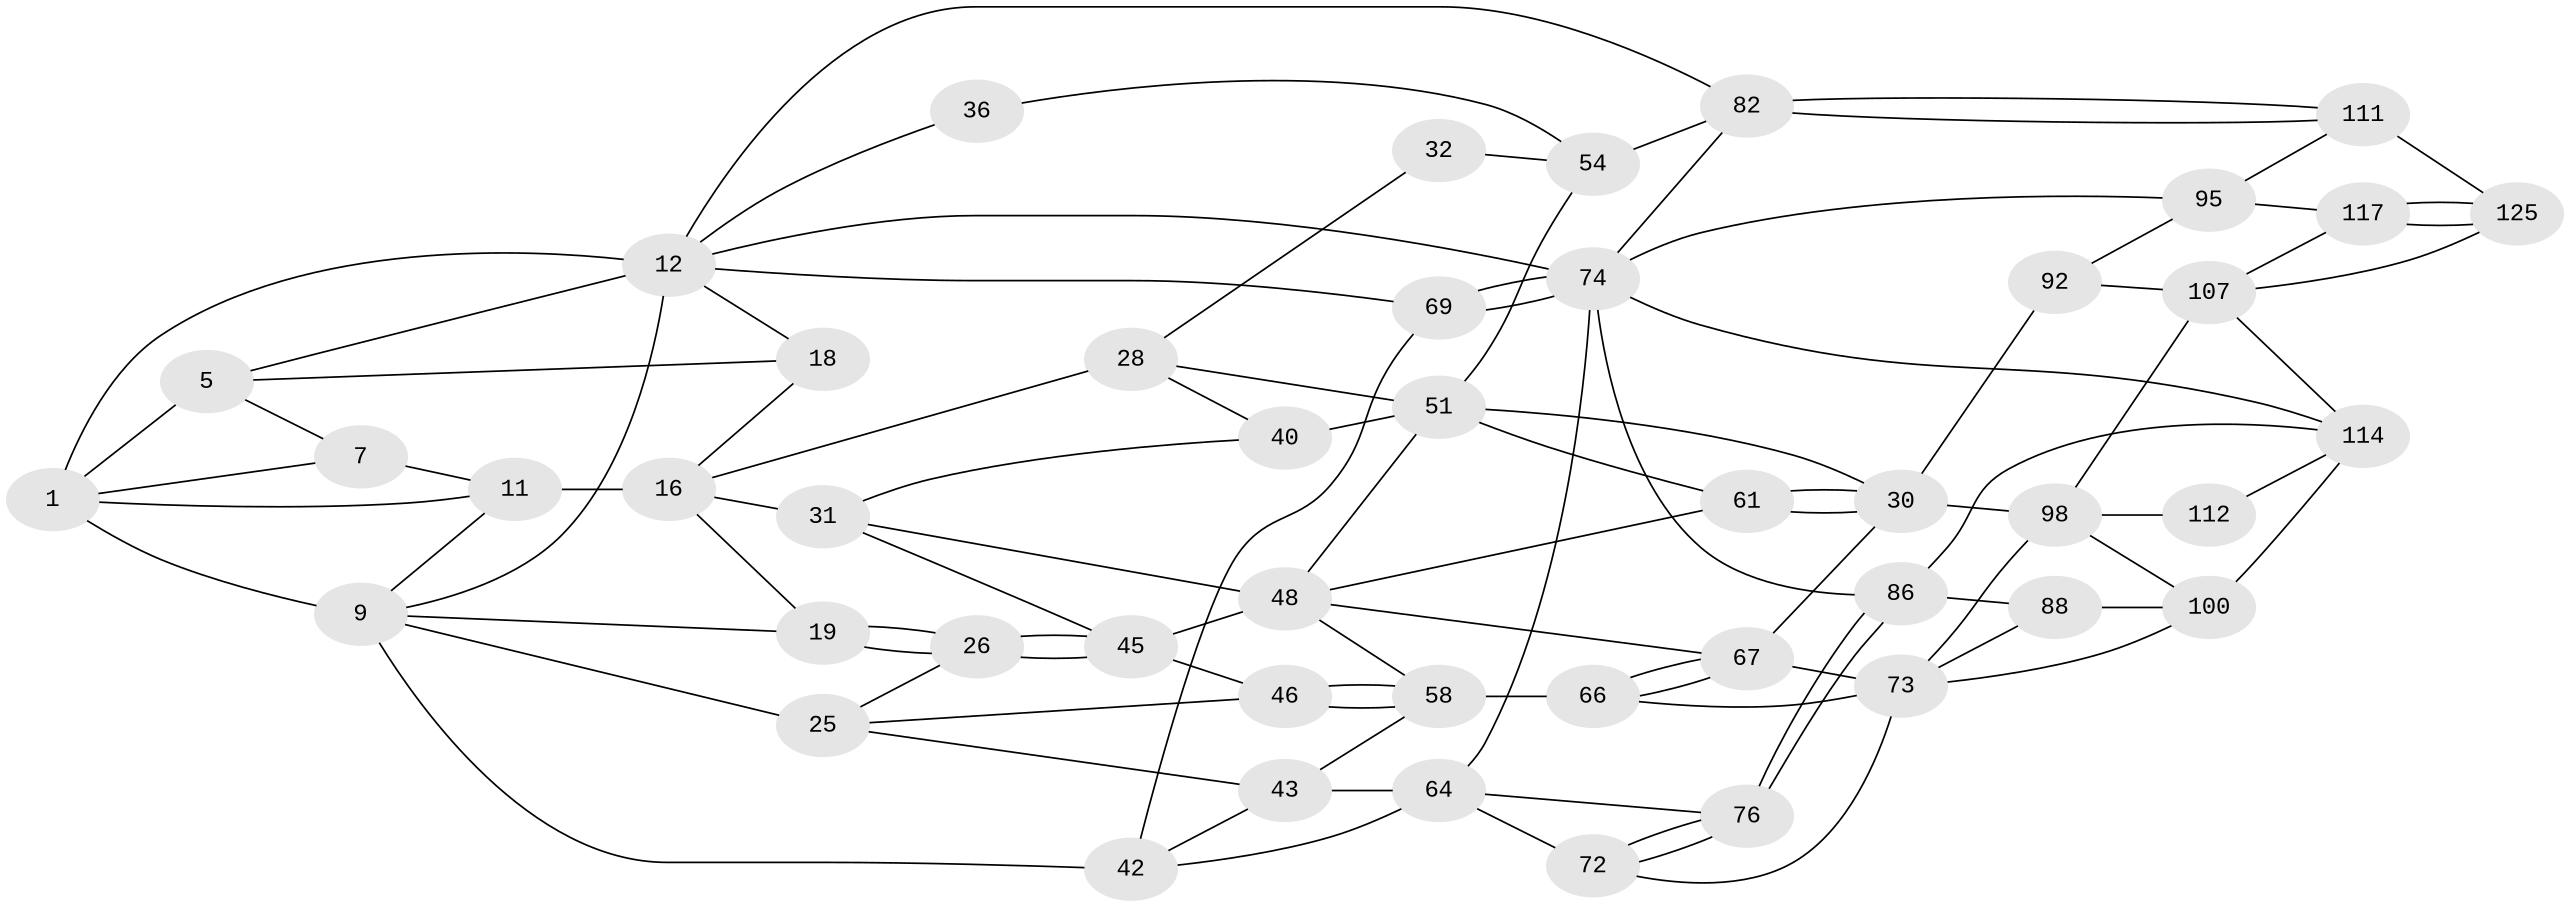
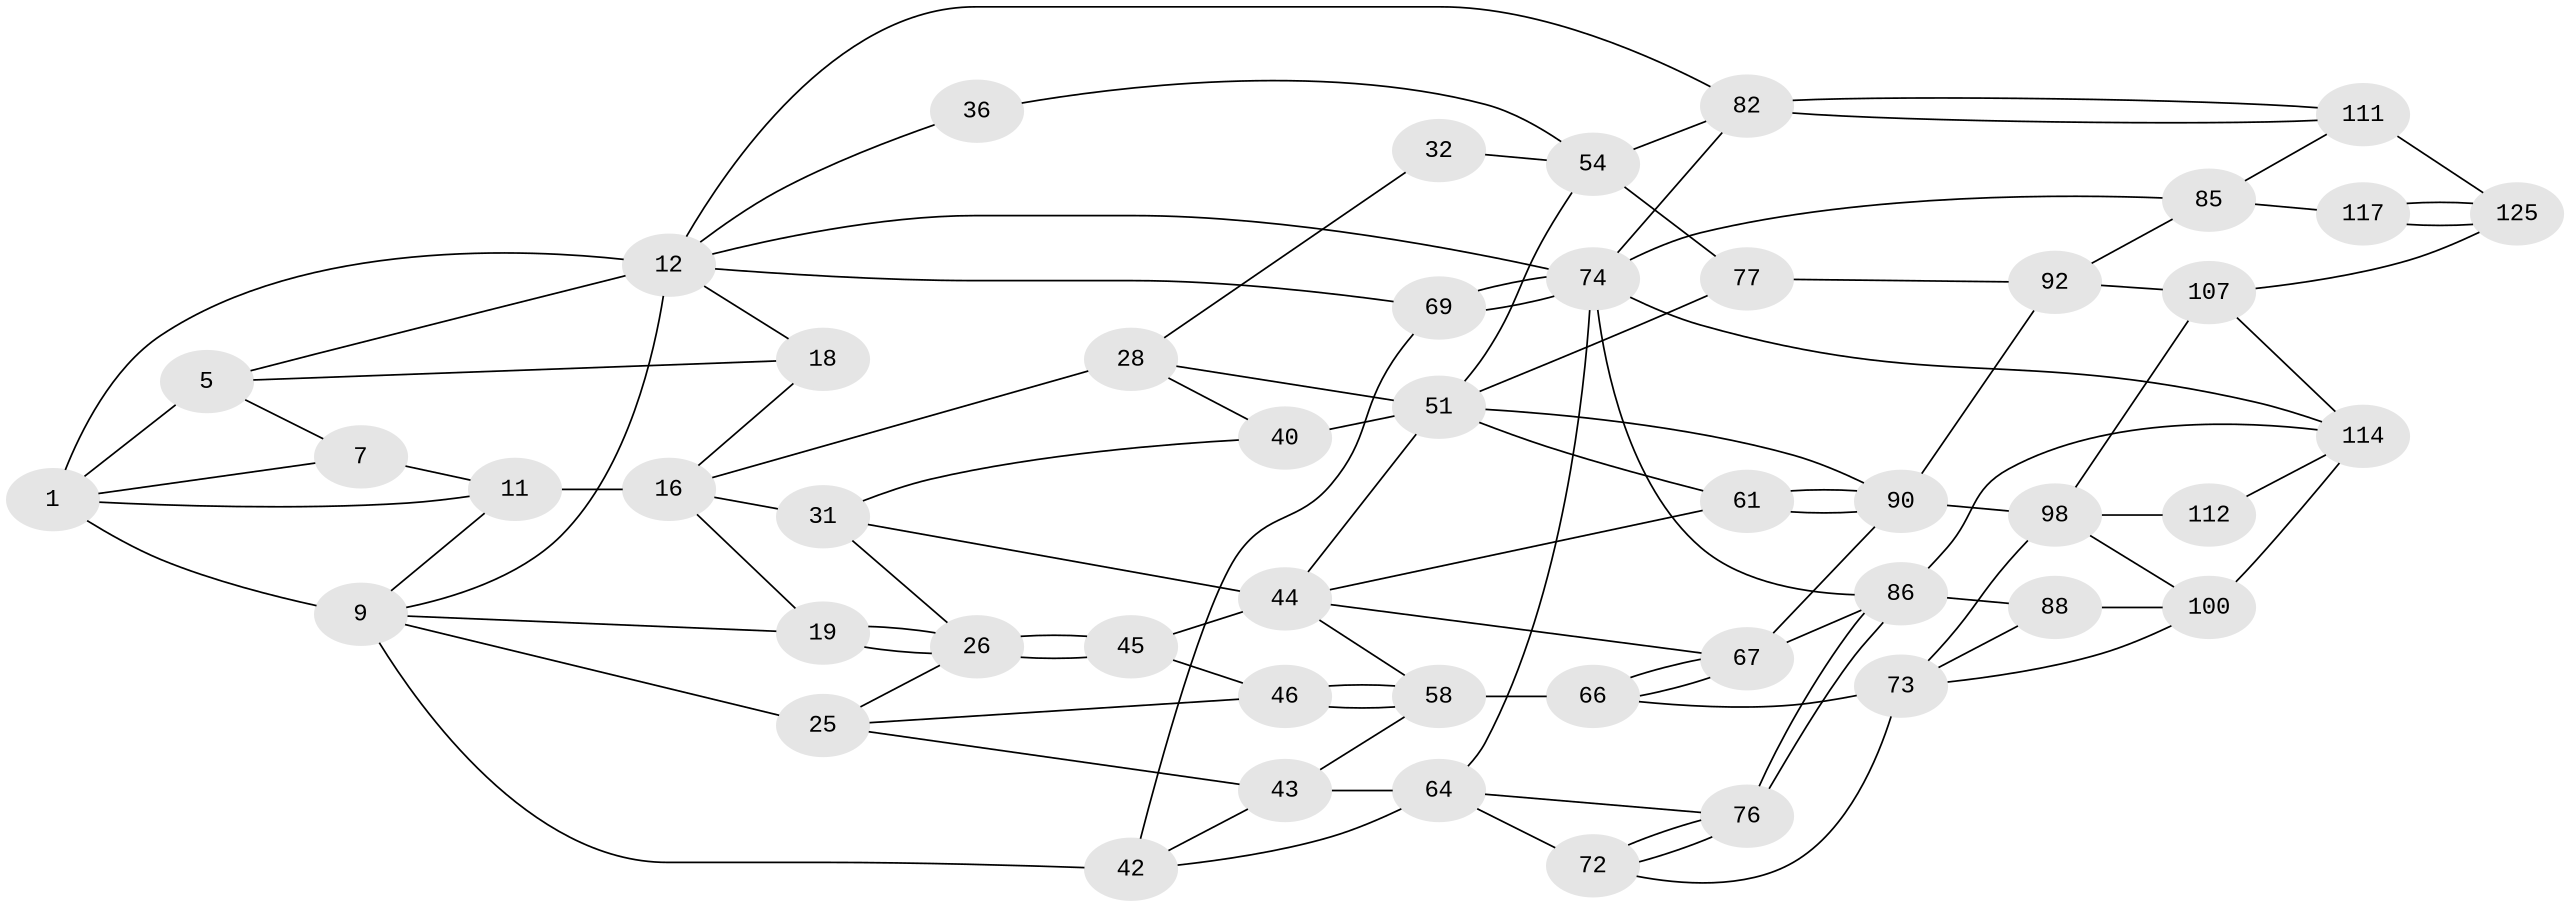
  graph {
    fontname="Liberation Mono"
    rankdir=LR
    node [color=gray90 fontname="Liberation Mono" style=filled]
    edge [fontname="Liberation Mono"]
    1 [super="+6+2"]
    5 [super="+8"]
    7
    9 [super="+10+24"]
    11 [super="+15"]
    12 [super="+34+13"]
    18 [super="+21"]
    19
    25 [super="+44"]
    42 [super="+63"]
    16 [super="+17+20"]
    36
    69
    74 [super="+104"]
    82
    26
    43 [super="+57"]
    46
    64 [super="+65+75"]
    28 [super="+41+29"]
    n21 [label=31 super="+39"]
    54 [super="+70"]
-   95 [super="+96+118"]
+   95 [super="+96+118" label=85]
    86 [super="+87+105"]
    114 [super="+115+121"]
    111
    32 [super="+33+55"]
    40
    51 [super="+52+56"]
    45 [super="+47"]
-   48 [super="+49"]
+   48 [super="+49" label=44]
    58 [super="+59"]
    61
-   90 [super="+91+97" label=30]
+   77 [super="+78"]
+   90 [super="+91+97"]
    67 [super="+68"]
    72
    76
    66
    73 [super="+83"]
    92 [super="+93"]
    98 [super="+103+99"]
    117
    88
    100 [super="+101"]
    107 [super="+122+108"]
    112
    125 [super="+126"]
    1 -- 5
    1 -- 7
    1 -- 9 [weight=2]
    1 -- 11
    1 -- 12
    5 -- 7
    5 -- 12
    5 -- 18
    7 -- 11
    9 -- 11
    9 -- 12
    9 -- 19
    9 -- 25
    9 -- 42
    11 -- 16
    12 -- 18
    12 -- 36
    12 -- 69
    12 -- 74
    12 -- 82
    19 -- 26
    19 -- 26
    25 -- 26
    25 -- 43
    25 -- 46
    42 -- 69
    42 -- 43
    42 -- 64
    16 -- 18
    16 -- 19
    16 -- 28
    16 -- n21
    36 -- 54
    69 -- 74
    69 -- 74
    74 -- 82
    74 -- 95
    74 -- 86
    74 -- 114
    82 -- 111
    82 -- 111
    26 -- 45
    26 -- 45
    43 -- 64
    43 -- 58
    46 -- 58
    46 -- 58
    64 -- 74
    64 -- 72
    64 -- 76
    28 -- 32
    28 -- 40
    28 -- 51
    n21 -- 40
-   n21 -- 45
+   n21 -- 26
    n21 -- 48
    54 -- 82
+   54 -- 77 [weight=2]
    95 -- 111
    95 -- 117
    86 -- 114
    86 -- 88
    111 -- 125
    32 -- 54
    40 -- 51
    51 -- 54
    51 -- 61
+   51 -- 77 [weight=2]
    51 -- 90
    45 -- 46
    45 -- 48
    48 -- 51
    48 -- 58
    48 -- 61
    48 -- 67
    58 -- 66
    61 -- 90
    61 -- 90
+   77 -- 92
    90 -- 92
    90 -- 98
    67 -- 90
-   67 -- 73
+   67 -- 86
    72 -- 76
    72 -- 76
    72 -- 73
    76 -- 86
    76 -- 86
    66 -- 67
    66 -- 67
    66 -- 73
    73 -- 98
    73 -- 88
    73 -- 100 [weight=2]
    92 -- 95
    92 -- 107
    98 -- 100
    98 -- 107
    98 -- 112 [weight=2]
    117 -- 125
    117 -- 125
    88 -- 100
    100 -- 114
    107 -- 114
-   107 -- 117
    107 -- 125 [weight=2]
    112 -- 114
  }
